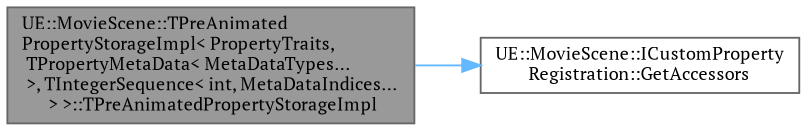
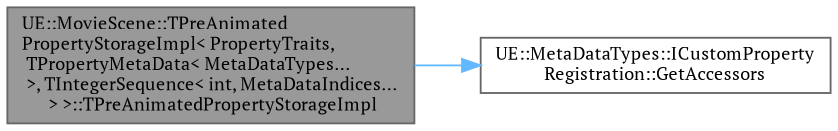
  digraph {
    rankdir=LR
    fontname="PT Serif"
    node [fontname="PT Serif" fontsize=10 shape=box style=filled]
    n1 [color=gray40 fillcolor=grey60 fontcolor=black height=0.2 label="UE::MovieScene::TPreAnimated\lPropertyStorageImpl\< PropertyTraits,\l TPropertyMetaData\< MetaDataTypes...\l \>, TIntegerSequence\< int, MetaDataIndices...\l \> \>::TPreAnimatedPropertyStorageImpl" width=0.4]
-   n2 [color=grey40 fillcolor=white height=0.2 label="UE::MovieScene::ICustomProperty\lRegistration::GetAccessors" width=0.4]
+   n2 [color=grey40 fillcolor=white height=0.2 label="UE::MetaDataTypes::ICustomProperty\lRegistration::GetAccessors" width=0.4]
    n1 -> n2 [color=steelblue1 fontname="PT Serif" fontsize=10 labelfontname=Helvetica labelfontsize=10 style=solid]
  }
